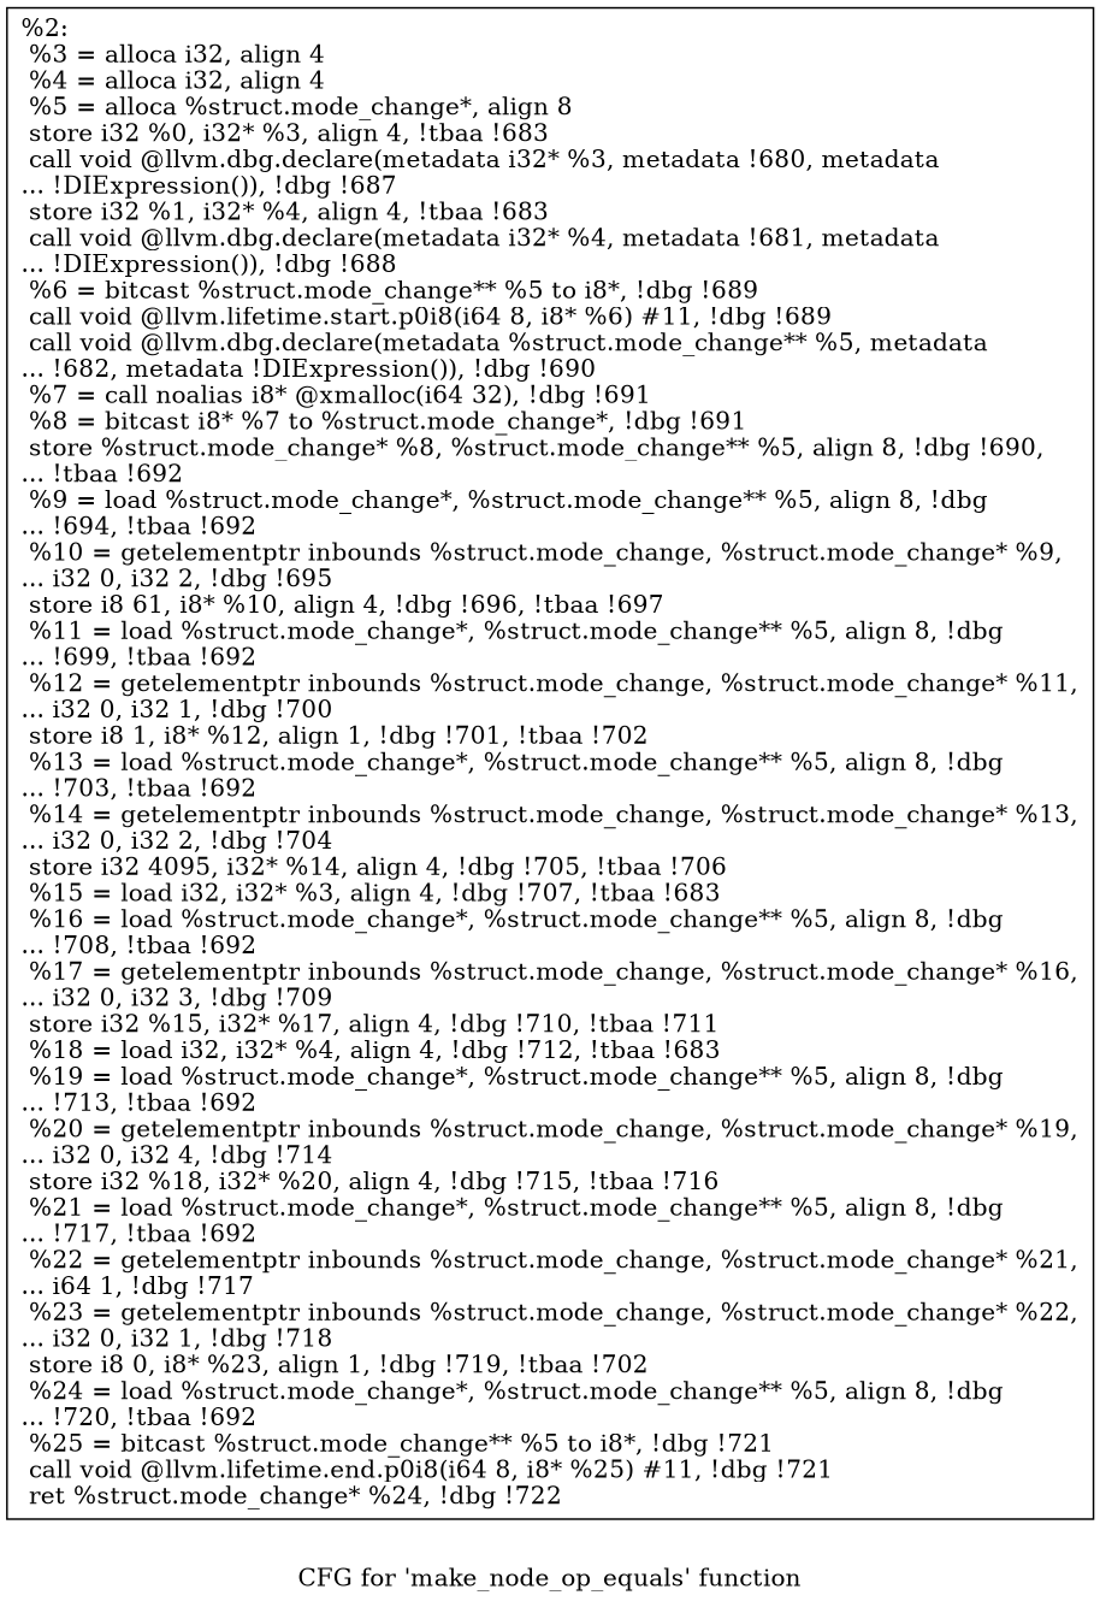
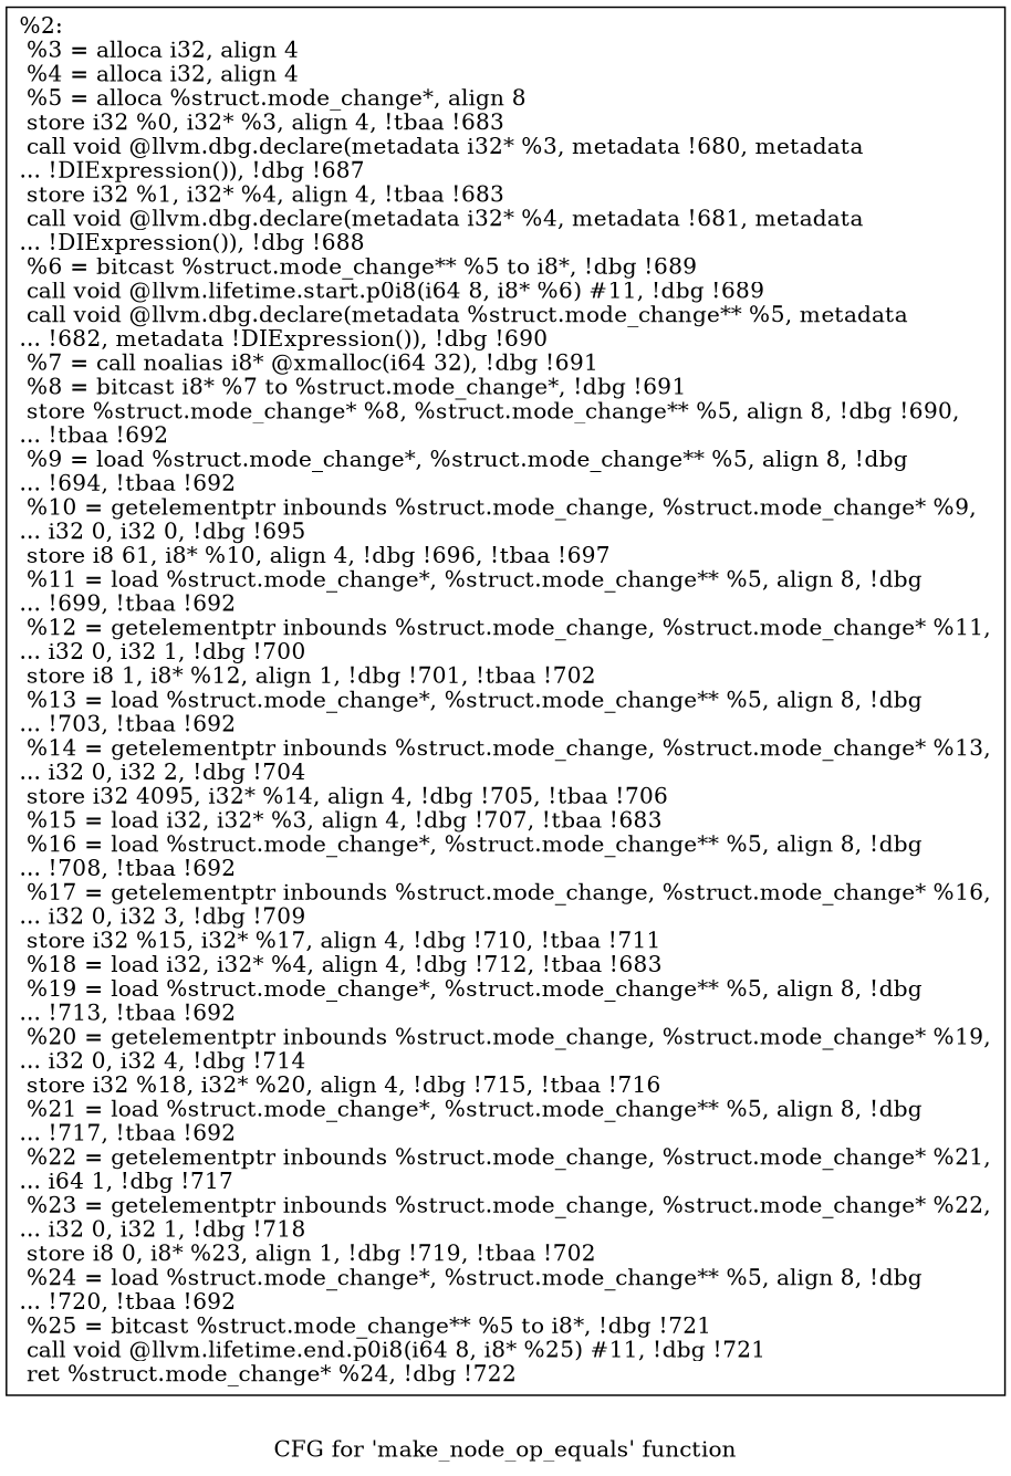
  digraph {
    label="CFG for 'make_node_op_equals' function"
-   n1 [label="{%2:\l  %3 = alloca i32, align 4\l  %4 = alloca i32, align 4\l  %5 = alloca %struct.mode_change*, align 8\l  store i32 %0, i32* %3, align 4, !tbaa !683\l  call void @llvm.dbg.declare(metadata i32* %3, metadata !680, metadata\l... !DIExpression()), !dbg !687\l  store i32 %1, i32* %4, align 4, !tbaa !683\l  call void @llvm.dbg.declare(metadata i32* %4, metadata !681, metadata\l... !DIExpression()), !dbg !688\l  %6 = bitcast %struct.mode_change** %5 to i8*, !dbg !689\l  call void @llvm.lifetime.start.p0i8(i64 8, i8* %6) #11, !dbg !689\l  call void @llvm.dbg.declare(metadata %struct.mode_change** %5, metadata\l... !682, metadata !DIExpression()), !dbg !690\l  %7 = call noalias i8* @xmalloc(i64 32), !dbg !691\l  %8 = bitcast i8* %7 to %struct.mode_change*, !dbg !691\l  store %struct.mode_change* %8, %struct.mode_change** %5, align 8, !dbg !690,\l... !tbaa !692\l  %9 = load %struct.mode_change*, %struct.mode_change** %5, align 8, !dbg\l... !694, !tbaa !692\l  %10 = getelementptr inbounds %struct.mode_change, %struct.mode_change* %9,\l... i32 0, i32 2, !dbg !695\l  store i8 61, i8* %10, align 4, !dbg !696, !tbaa !697\l  %11 = load %struct.mode_change*, %struct.mode_change** %5, align 8, !dbg\l... !699, !tbaa !692\l  %12 = getelementptr inbounds %struct.mode_change, %struct.mode_change* %11,\l... i32 0, i32 1, !dbg !700\l  store i8 1, i8* %12, align 1, !dbg !701, !tbaa !702\l  %13 = load %struct.mode_change*, %struct.mode_change** %5, align 8, !dbg\l... !703, !tbaa !692\l  %14 = getelementptr inbounds %struct.mode_change, %struct.mode_change* %13,\l... i32 0, i32 2, !dbg !704\l  store i32 4095, i32* %14, align 4, !dbg !705, !tbaa !706\l  %15 = load i32, i32* %3, align 4, !dbg !707, !tbaa !683\l  %16 = load %struct.mode_change*, %struct.mode_change** %5, align 8, !dbg\l... !708, !tbaa !692\l  %17 = getelementptr inbounds %struct.mode_change, %struct.mode_change* %16,\l... i32 0, i32 3, !dbg !709\l  store i32 %15, i32* %17, align 4, !dbg !710, !tbaa !711\l  %18 = load i32, i32* %4, align 4, !dbg !712, !tbaa !683\l  %19 = load %struct.mode_change*, %struct.mode_change** %5, align 8, !dbg\l... !713, !tbaa !692\l  %20 = getelementptr inbounds %struct.mode_change, %struct.mode_change* %19,\l... i32 0, i32 4, !dbg !714\l  store i32 %18, i32* %20, align 4, !dbg !715, !tbaa !716\l  %21 = load %struct.mode_change*, %struct.mode_change** %5, align 8, !dbg\l... !717, !tbaa !692\l  %22 = getelementptr inbounds %struct.mode_change, %struct.mode_change* %21,\l... i64 1, !dbg !717\l  %23 = getelementptr inbounds %struct.mode_change, %struct.mode_change* %22,\l... i32 0, i32 1, !dbg !718\l  store i8 0, i8* %23, align 1, !dbg !719, !tbaa !702\l  %24 = load %struct.mode_change*, %struct.mode_change** %5, align 8, !dbg\l... !720, !tbaa !692\l  %25 = bitcast %struct.mode_change** %5 to i8*, !dbg !721\l  call void @llvm.lifetime.end.p0i8(i64 8, i8* %25) #11, !dbg !721\l  ret %struct.mode_change* %24, !dbg !722\l}" shape=record]
+   n1 [label="{%2:\l  %3 = alloca i32, align 4\l  %4 = alloca i32, align 4\l  %5 = alloca %struct.mode_change*, align 8\l  store i32 %0, i32* %3, align 4, !tbaa !683\l  call void @llvm.dbg.declare(metadata i32* %3, metadata !680, metadata\l... !DIExpression()), !dbg !687\l  store i32 %1, i32* %4, align 4, !tbaa !683\l  call void @llvm.dbg.declare(metadata i32* %4, metadata !681, metadata\l... !DIExpression()), !dbg !688\l  %6 = bitcast %struct.mode_change** %5 to i8*, !dbg !689\l  call void @llvm.lifetime.start.p0i8(i64 8, i8* %6) #11, !dbg !689\l  call void @llvm.dbg.declare(metadata %struct.mode_change** %5, metadata\l... !682, metadata !DIExpression()), !dbg !690\l  %7 = call noalias i8* @xmalloc(i64 32), !dbg !691\l  %8 = bitcast i8* %7 to %struct.mode_change*, !dbg !691\l  store %struct.mode_change* %8, %struct.mode_change** %5, align 8, !dbg !690,\l... !tbaa !692\l  %9 = load %struct.mode_change*, %struct.mode_change** %5, align 8, !dbg\l... !694, !tbaa !692\l  %10 = getelementptr inbounds %struct.mode_change, %struct.mode_change* %9,\l... i32 0, i32 0, !dbg !695\l  store i8 61, i8* %10, align 4, !dbg !696, !tbaa !697\l  %11 = load %struct.mode_change*, %struct.mode_change** %5, align 8, !dbg\l... !699, !tbaa !692\l  %12 = getelementptr inbounds %struct.mode_change, %struct.mode_change* %11,\l... i32 0, i32 1, !dbg !700\l  store i8 1, i8* %12, align 1, !dbg !701, !tbaa !702\l  %13 = load %struct.mode_change*, %struct.mode_change** %5, align 8, !dbg\l... !703, !tbaa !692\l  %14 = getelementptr inbounds %struct.mode_change, %struct.mode_change* %13,\l... i32 0, i32 2, !dbg !704\l  store i32 4095, i32* %14, align 4, !dbg !705, !tbaa !706\l  %15 = load i32, i32* %3, align 4, !dbg !707, !tbaa !683\l  %16 = load %struct.mode_change*, %struct.mode_change** %5, align 8, !dbg\l... !708, !tbaa !692\l  %17 = getelementptr inbounds %struct.mode_change, %struct.mode_change* %16,\l... i32 0, i32 3, !dbg !709\l  store i32 %15, i32* %17, align 4, !dbg !710, !tbaa !711\l  %18 = load i32, i32* %4, align 4, !dbg !712, !tbaa !683\l  %19 = load %struct.mode_change*, %struct.mode_change** %5, align 8, !dbg\l... !713, !tbaa !692\l  %20 = getelementptr inbounds %struct.mode_change, %struct.mode_change* %19,\l... i32 0, i32 4, !dbg !714\l  store i32 %18, i32* %20, align 4, !dbg !715, !tbaa !716\l  %21 = load %struct.mode_change*, %struct.mode_change** %5, align 8, !dbg\l... !717, !tbaa !692\l  %22 = getelementptr inbounds %struct.mode_change, %struct.mode_change* %21,\l... i64 1, !dbg !717\l  %23 = getelementptr inbounds %struct.mode_change, %struct.mode_change* %22,\l... i32 0, i32 1, !dbg !718\l  store i8 0, i8* %23, align 1, !dbg !719, !tbaa !702\l  %24 = load %struct.mode_change*, %struct.mode_change** %5, align 8, !dbg\l... !720, !tbaa !692\l  %25 = bitcast %struct.mode_change** %5 to i8*, !dbg !721\l  call void @llvm.lifetime.end.p0i8(i64 8, i8* %25) #11, !dbg !721\l  ret %struct.mode_change* %24, !dbg !722\l}" shape=record]
  }
